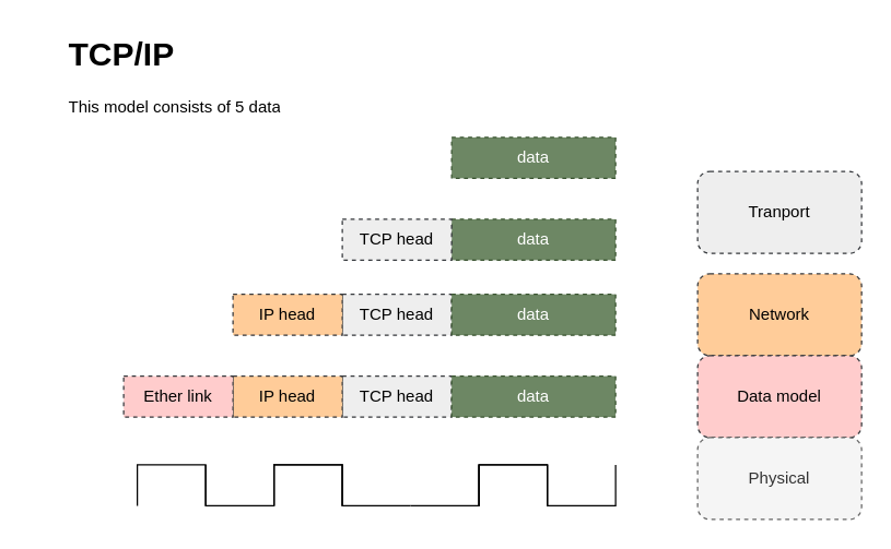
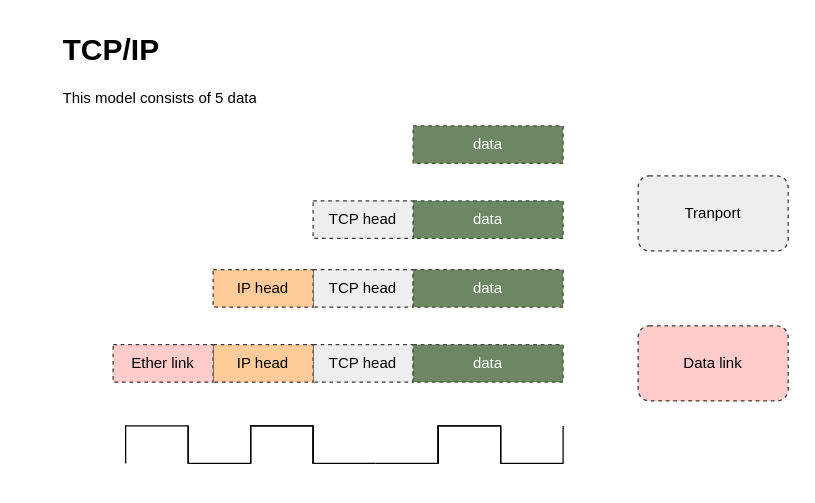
  <mxCell id="0" />
  <mxCell id="1" parent="0" />
- <mxCell id="2" value="Tranport" style="rounded=1;whiteSpace=wrap;html=1;dashed=1;strokeColor=#36393d;fillColor=#eeeeee;" parent="1" vertex="1"><mxGeometry x="510" y="125" width="120" height="60" as="geometry" /></mxCell>
- <mxCell id="3" value="Network" style="rounded=1;whiteSpace=wrap;html=1;dashed=1;strokeColor=#36393d;fillColor=#ffcc99;" parent="1" vertex="1"><mxGeometry x="510" y="200" width="120" height="60" as="geometry" /></mxCell>
- <mxCell id="4" value="Data model" style="rounded=1;whiteSpace=wrap;html=1;dashed=1;strokeColor=#36393d;fillColor=#ffcccc;" parent="1" vertex="1"><mxGeometry x="510" y="260" width="120" height="60" as="geometry" /></mxCell>
- <mxCell id="5" value="Physical" style="rounded=1;whiteSpace=wrap;html=1;dashed=1;strokeColor=#666666;fillColor=#f5f5f5;fontColor=#333333;" parent="1" vertex="1"><mxGeometry x="510" y="320" width="120" height="60" as="geometry" /></mxCell>
+ <mxCell id="2" value="Tranport" style="rounded=1;whiteSpace=wrap;html=1;dashed=1;strokeColor=#36393d;fillColor=#eeeeee;" parent="1" vertex="1"><mxGeometry x="510" y="140" width="120" height="60" as="geometry" /></mxCell>
+ <mxCell id="4" value="Data link" style="rounded=1;whiteSpace=wrap;html=1;dashed=1;strokeColor=#36393d;fillColor=#ffcccc;" parent="1" vertex="1"><mxGeometry x="510" y="260" width="120" height="60" as="geometry" /></mxCell>
  <mxCell id="6" value="data" style="rounded=0;whiteSpace=wrap;html=1;dashed=1;strokeColor=#3A5431;fillColor=#6d8764;fontColor=#ffffff;" parent="1" vertex="1"><mxGeometry x="330" y="100" width="120" height="30" as="geometry" /></mxCell>
  <mxCell id="7" value="data" style="rounded=0;whiteSpace=wrap;html=1;dashed=1;strokeColor=#3A5431;fillColor=#6d8764;fontColor=#ffffff;" parent="1" vertex="1"><mxGeometry x="330" y="160" width="120" height="30" as="geometry" /></mxCell>
  <mxCell id="8" value="TCP head" style="rounded=0;whiteSpace=wrap;html=1;dashed=1;strokeColor=#36393d;fillColor=#eeeeee;" parent="1" vertex="1"><mxGeometry x="250" y="160" width="80" height="30" as="geometry" /></mxCell>
  <mxCell id="9" value="TCP head" style="rounded=0;whiteSpace=wrap;html=1;dashed=1;strokeColor=#36393d;fillColor=#eeeeee;" parent="1" vertex="1"><mxGeometry x="250" y="215" width="80" height="30" as="geometry" /></mxCell>
  <mxCell id="10" value="data" style="rounded=0;whiteSpace=wrap;html=1;dashed=1;strokeColor=#3A5431;fillColor=#6d8764;fontColor=#ffffff;" parent="1" vertex="1"><mxGeometry x="330" y="215" width="120" height="30" as="geometry" /></mxCell>
  <mxCell id="11" value="IP head" style="rounded=0;whiteSpace=wrap;html=1;dashed=1;strokeColor=#36393d;fillColor=#ffcc99;" parent="1" vertex="1"><mxGeometry x="170" y="215" width="80" height="30" as="geometry" /></mxCell>
  <mxCell id="12" value="TCP head" style="rounded=0;whiteSpace=wrap;html=1;dashed=1;strokeColor=#36393d;fillColor=#eeeeee;" parent="1" vertex="1"><mxGeometry x="250" y="275" width="80" height="30" as="geometry" /></mxCell>
  <mxCell id="13" value="data" style="rounded=0;whiteSpace=wrap;html=1;dashed=1;strokeColor=#3A5431;fillColor=#6d8764;fontColor=#ffffff;" parent="1" vertex="1"><mxGeometry x="330" y="275" width="120" height="30" as="geometry" /></mxCell>
  <mxCell id="14" value="IP head" style="rounded=0;whiteSpace=wrap;html=1;dashed=1;strokeColor=#36393d;fillColor=#ffcc99;" parent="1" vertex="1"><mxGeometry x="170" y="275" width="80" height="30" as="geometry" /></mxCell>
  <mxCell id="15" value="Ether link" style="rounded=0;whiteSpace=wrap;html=1;dashed=1;strokeColor=#36393d;fillColor=#ffcccc;" parent="1" vertex="1"><mxGeometry x="90" y="275" width="80" height="30" as="geometry" /></mxCell>
  <mxCell id="16" value="" style="endArrow=none;html=1;rounded=0;edgeStyle=elbowEdgeStyle;elbow=vertical;" parent="1" edge="1"><mxGeometry width="50" height="50" relative="1" as="geometry"><mxPoint x="400" y="340" as="sourcePoint" /><mxPoint x="450" y="340" as="targetPoint" /><Array as="points"><mxPoint x="280" y="370" /></Array></mxGeometry></mxCell>
  <mxCell id="17" value="" style="endArrow=none;html=1;rounded=0;edgeStyle=elbowEdgeStyle;elbow=vertical;" parent="1" edge="1"><mxGeometry width="50" height="50" relative="1" as="geometry"><mxPoint x="350" y="370" as="sourcePoint" /><mxPoint x="400" y="370" as="targetPoint" /><Array as="points"><mxPoint x="380" y="340" /></Array></mxGeometry></mxCell>
  <mxCell id="18" value="" style="endArrow=none;html=1;rounded=0;edgeStyle=elbowEdgeStyle;elbow=vertical;" parent="1" edge="1"><mxGeometry width="50" height="50" relative="1" as="geometry"><mxPoint x="300" y="370" as="sourcePoint" /><mxPoint x="350" y="340" as="targetPoint" /><Array as="points"><mxPoint x="180" y="370" /></Array></mxGeometry></mxCell>
  <mxCell id="19" value="" style="endArrow=none;html=1;rounded=0;edgeStyle=elbowEdgeStyle;elbow=vertical;" parent="1" edge="1"><mxGeometry width="50" height="50" relative="1" as="geometry"><mxPoint x="350" y="370" as="sourcePoint" /><mxPoint x="400" y="370" as="targetPoint" /><Array as="points"><mxPoint x="270" y="340" /></Array></mxGeometry></mxCell>
  <mxCell id="20" value="" style="endArrow=none;html=1;rounded=0;edgeStyle=elbowEdgeStyle;elbow=vertical;" parent="1" edge="1"><mxGeometry width="50" height="50" relative="1" as="geometry"><mxPoint x="250" y="340" as="sourcePoint" /><mxPoint x="300" y="370" as="targetPoint" /><Array as="points"><mxPoint x="130" y="370" /></Array></mxGeometry></mxCell>
  <mxCell id="21" value="" style="endArrow=none;html=1;rounded=0;edgeStyle=elbowEdgeStyle;elbow=vertical;" parent="1" edge="1"><mxGeometry width="50" height="50" relative="1" as="geometry"><mxPoint x="200" y="370" as="sourcePoint" /><mxPoint x="250" y="370" as="targetPoint" /><Array as="points"><mxPoint x="230" y="340" /></Array></mxGeometry></mxCell>
  <mxCell id="22" value="" style="endArrow=none;html=1;rounded=0;edgeStyle=elbowEdgeStyle;elbow=vertical;" parent="1" edge="1"><mxGeometry width="50" height="50" relative="1" as="geometry"><mxPoint x="150" y="340" as="sourcePoint" /><mxPoint x="200" y="340" as="targetPoint" /><Array as="points"><mxPoint x="30" y="370" /></Array></mxGeometry></mxCell>
  <mxCell id="23" value="" style="endArrow=none;html=1;rounded=0;edgeStyle=elbowEdgeStyle;elbow=vertical;" parent="1" edge="1"><mxGeometry width="50" height="50" relative="1" as="geometry"><mxPoint x="200" y="370" as="sourcePoint" /><mxPoint x="250" y="370" as="targetPoint" /><Array as="points"><mxPoint x="120" y="340" /></Array></mxGeometry></mxCell>
  <mxCell id="24" value="" style="endArrow=none;html=1;rounded=0;edgeStyle=elbowEdgeStyle;elbow=vertical;" parent="1" edge="1"><mxGeometry width="50" height="50" relative="1" as="geometry"><mxPoint x="100" y="370" as="sourcePoint" /><mxPoint x="150" y="370" as="targetPoint" /><Array as="points"><mxPoint x="20" y="340" /></Array></mxGeometry></mxCell>
  <mxCell id="25" value="&lt;h1&gt;TCP/IP&lt;/h1&gt;&lt;p&gt;This model consists of 5 data&lt;/p&gt;" style="text;html=1;strokeColor=none;fillColor=none;spacing=5;spacingTop=-20;whiteSpace=wrap;overflow=hidden;rounded=0;dashed=1;" parent="1" vertex="1"><mxGeometry x="45" y="20" width="190" height="80" as="geometry" /></mxCell>
